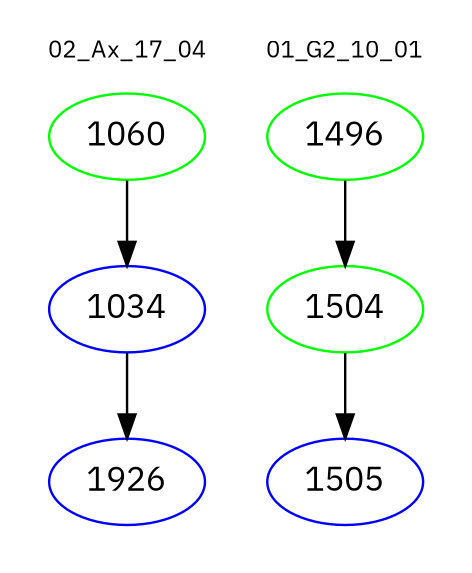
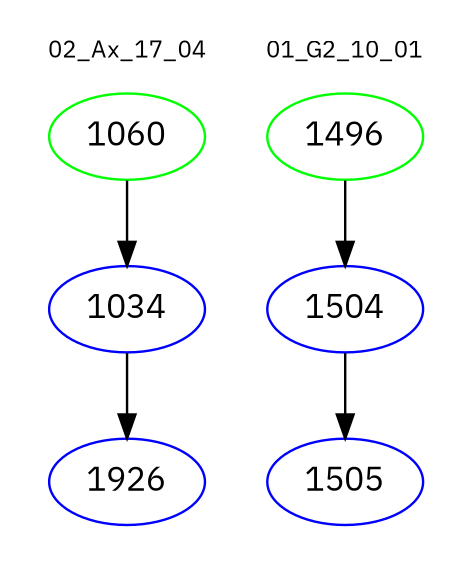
  digraph {
    fontname="IBM Plex Sans"
    node [color=blue fontname="IBM Plex Sans"]
    edge [color=black fontname="IBM Plex Sans"]
    n1 [color=green label=1060]
    n2 [label=1034]
    n3 [label=1926]
    n4 [color=green label=1496]
-   n5 [color=green label=1504]
+   n5 [label=1504]
    n6 [label=1505]
    subgraph cluster_1 {
      color=white
      fontsize=10
      label="02_Ax_17_04"
      n1
      n2
      n3
    }
    subgraph cluster_2 {
      color=white
      fontsize=10
      label="01_G2_10_01"
      n4
      n5
      n6
    }
    n1 -> n2
    n2 -> n3
    n4 -> n5
    n5 -> n6
  }
